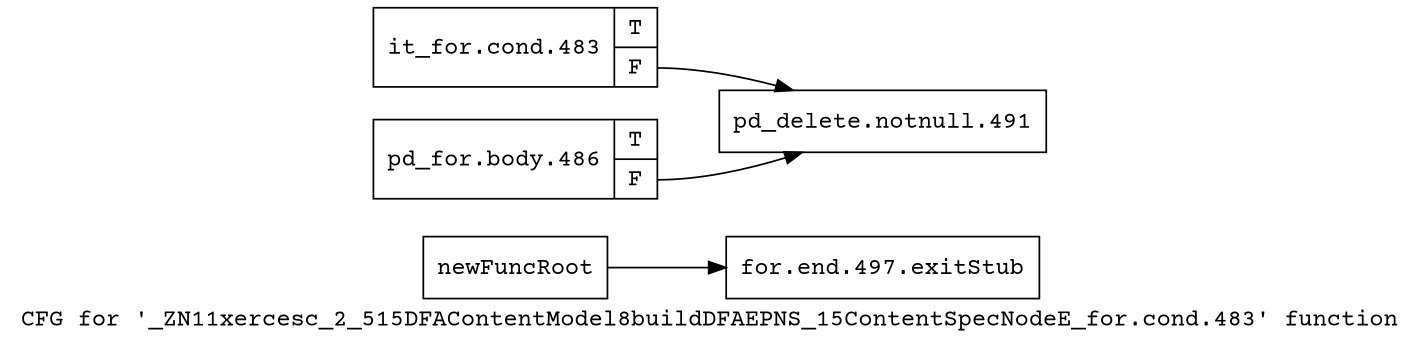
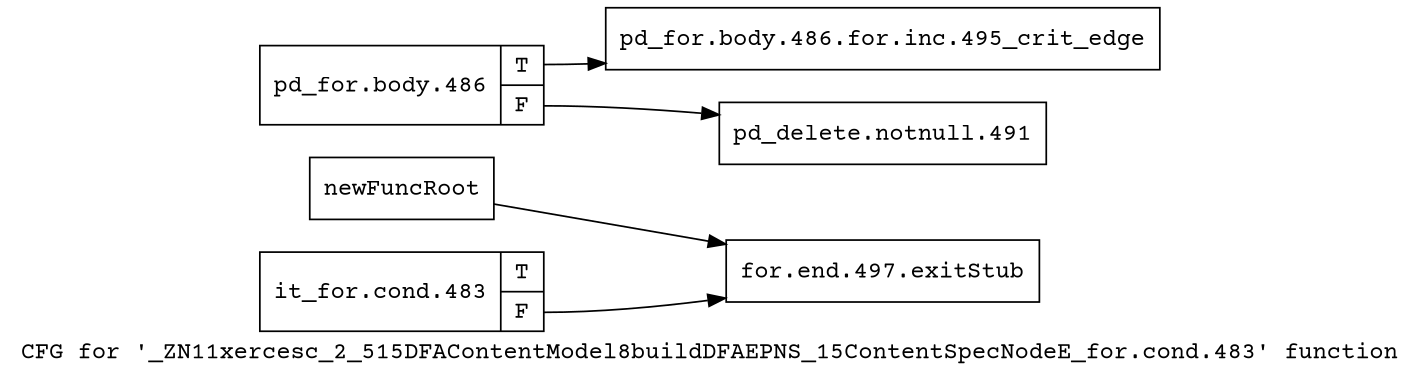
  digraph {
    fontname="Courier Prime"
    label="CFG for '_ZN11xercesc_2_515DFAContentModel8buildDFAEPNS_15ContentSpecNodeE_for.cond.483' function"
    rankdir=LR
    node [fontname="Courier Prime" shape=record]
    edge [fontname="Courier Prime" tailport=s1]
    n1 [label="{newFuncRoot}"]
    n2 [label="{for.end.497.exitStub}"]
    n3 [label="{it_for.cond.483|{<s0>T|<s1>F}}"]
    n4 [label="{pd_for.body.486|{<s0>T|<s1>F}}"]
+   n5 [label="{pd_for.body.486.for.inc.495_crit_edge}"]
    n6 [label="{pd_delete.notnull.491}"]
    n1 -> n2 [tailport=""]
-   n3 -> n6
+   n3 -> n2
+   n4 -> n5 [tailport=s0]
    n4 -> n6
  }
